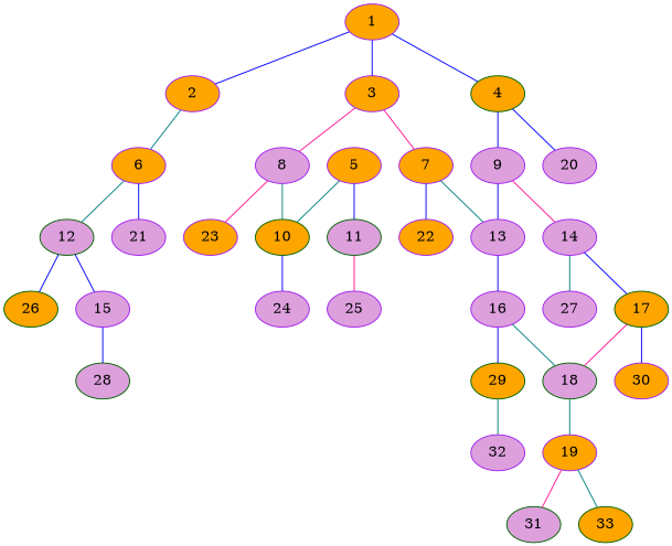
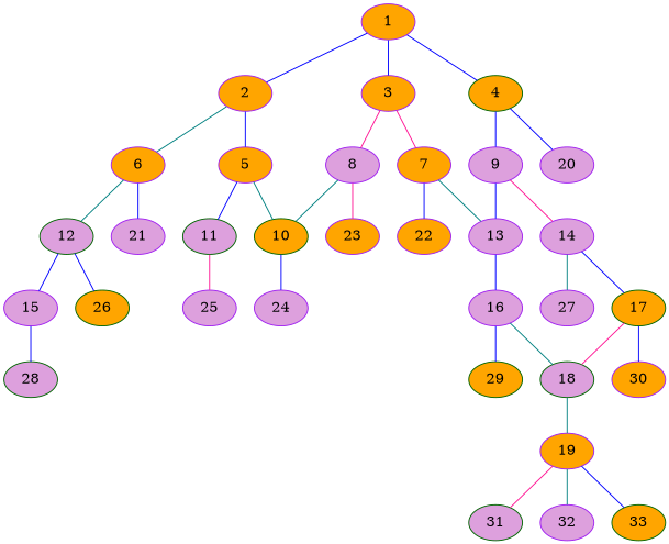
  graph {
    node [chem=C color=purple fillcolor=plum style=filled]
    edge [color=blue valence=1]
    1 [fillcolor=orange]
    2 [fillcolor=orange]
    3 [fillcolor=orange]
    4 [color=darkgreen fillcolor=orange]
    5 [fillcolor=orange]
    6 [fillcolor=orange]
    7 [fillcolor=orange]
    8
    9
    20 [chem=H]
    10 [color=darkgreen fillcolor=orange]
    11 [color=darkgreen]
    12 [color=darkgreen]
    21 [chem=H]
    13
    22 [chem=H fillcolor=orange]
    23 [chem=H fillcolor=orange]
    14
    24 [chem=H]
    25 [chem=H]
    15
    26 [chem=H color=darkgreen fillcolor=orange]
    16
    17 [color=darkgreen fillcolor=orange]
    27 [chem=H]
    28 [chem=H color=darkgreen]
    18 [color=darkgreen]
    29 [chem=H color=darkgreen fillcolor=orange]
    30 [chem=H fillcolor=orange]
    19 [fillcolor=orange]
    31 [chem=H color=darkgreen]
    32 [chem=H]
    33 [chem=H color=darkgreen fillcolor=orange]
    1 -- 2
    1 -- 3
    1 -- 4 [valence=2]
+   2 -- 5 [valence=2]
    2 -- 6 [color=teal]
    3 -- 7 [color=deeppink valence=2]
    3 -- 8 [color=deeppink]
    4 -- 9
    4 -- 20
    5 -- 10 [color=teal]
    5 -- 11
    6 -- 12 [color=teal valence=2]
    6 -- 21
    7 -- 13 [color=teal]
    7 -- 22
    8 -- 10 [color=teal valence=2]
    8 -- 23 [color=deeppink]
    9 -- 13 [valence=2]
    9 -- 14 [color=deeppink]
    10 -- 24
    11 -- 25 [color=deeppink]
    12 -- 15
    12 -- 26
    13 -- 16
    14 -- 17 [valence=2]
    14 -- 27 [color=teal]
    15 -- 28
    16 -- 18 [color=teal valence=2]
    16 -- 29
    17 -- 18 [color=deeppink]
    17 -- 30
    18 -- 19 [color=teal]
    19 -- 31 [color=deeppink]
-   29 -- 32 [color=teal]
-   19 -- 33 [color=teal]
+   19 -- 32 [color=teal]
+   19 -- 33
  }
